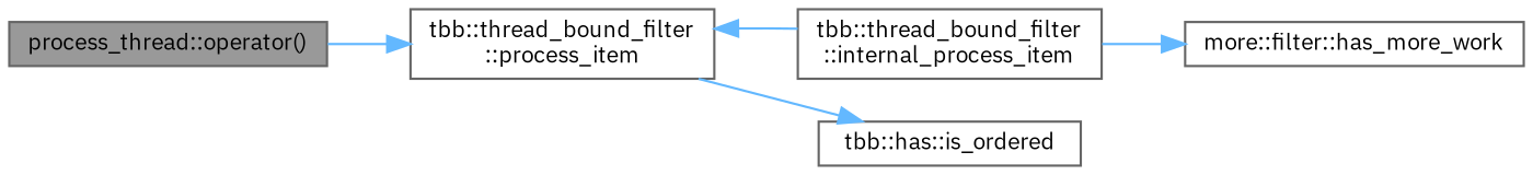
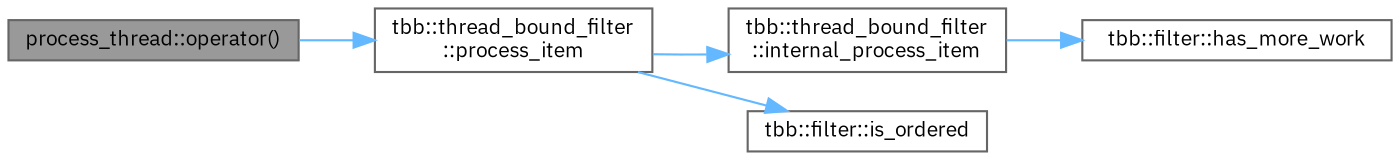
  digraph {
    fontname="IBM Plex Sans"
    rankdir=LR
    node [color=grey40 fillcolor=white fontname="IBM Plex Sans" fontsize=10 shape=box style=filled]
    edge [color=steelblue1 fontname="IBM Plex Sans" fontsize=10 labelfontname=Helvetica labelfontsize=10 style=solid]
    n1 [color=gray40 fillcolor=grey60 fontcolor=black height=0.2 label="process_thread::operator()" width=0.4]
    n2 [height=0.2 label="tbb::thread_bound_filter\l::process_item" width=0.4]
    n3 [height=0.2 label="tbb::thread_bound_filter\l::internal_process_item" width=0.4]
-   n4 [height=0.2 label="tbb::has::is_ordered" width=0.4]
-   n5 [height=0.2 label="more::filter::has_more_work" width=0.4]
+   n4 [height=0.2 label="tbb::filter::is_ordered" width=0.4]
+   n5 [height=0.2 label="tbb::filter::has_more_work" width=0.4]
    n1 -> n2
-   n3 -> n2
+   n2 -> n3
    n2 -> n4
    n3 -> n5
  }
